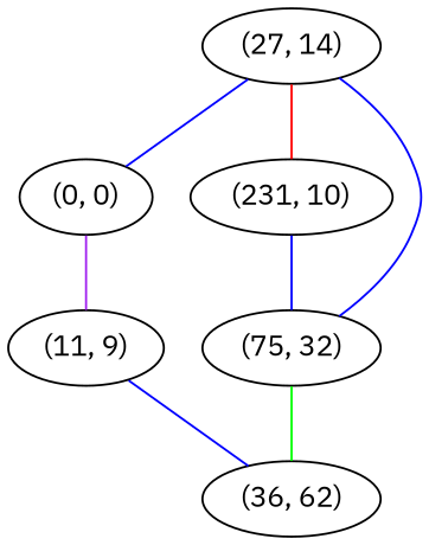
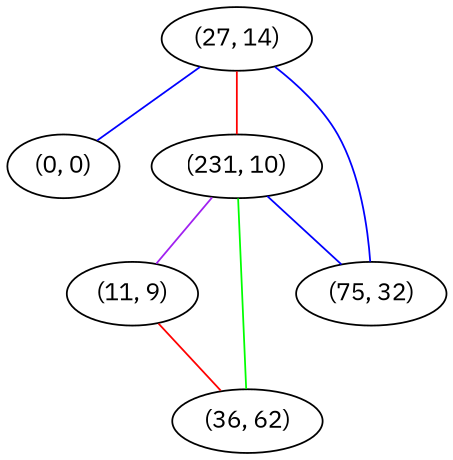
  graph {
    fontname="IBM Plex Sans"
    node [fontname="IBM Plex Sans"]
    edge [color=blue fontname="IBM Plex Sans" weight=3]
    "(0, 0)"
    "(11, 9)"
    n3 [label="(36, 62)"]
    "(27, 14)"
    n5 [label="(231, 10)"]
    "(75, 32)"
-   "(0, 0)" -- "(11, 9)" [color=purple weight=4]
-   "(11, 9)" -- n3 [weight=1]
+   n5 -- "(11, 9)" [color=purple weight=4]
+   "(11, 9)" -- n3 [color=red weight=1]
    "(27, 14)" -- "(0, 0)"
    "(27, 14)" -- n5 [color=red weight=1]
    "(27, 14)" -- "(75, 32)"
    n5 -- "(75, 32)"
-   "(75, 32)" -- n3 [color=green weight=2]
+   n5 -- n3 [color=green weight=2]
  }
